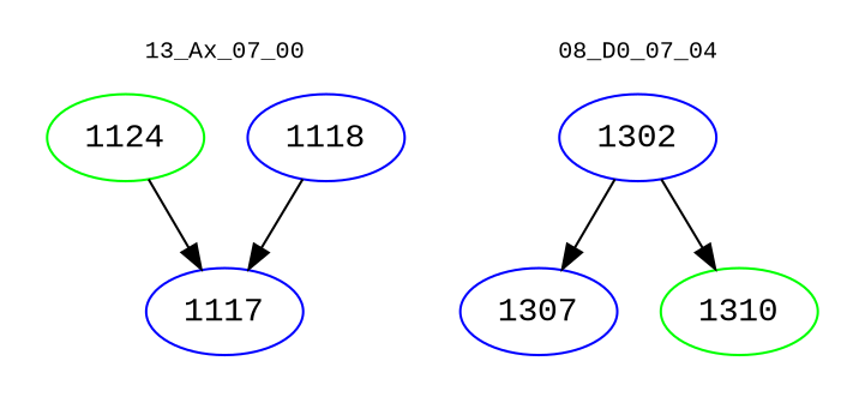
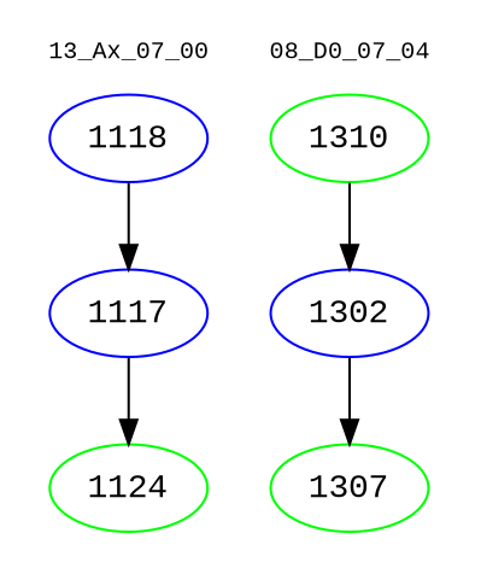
  digraph {
    fontname="Liberation Mono"
    node [color=blue fontname="Liberation Mono"]
    edge [color=black fontname="Liberation Mono"]
    n1 [label=1117]
    n2 [label=1118]
    n3 [color=green label=1124]
    n4 [label=1302]
-   n5 [label=1307]
+   n5 [color=green label=1307]
    n6 [color=green label=1310]
    subgraph cluster_1 {
      color=white
      fontsize=10
      label="13_Ax_07_00"
      n1
      n2
      n3
    }
    subgraph cluster_2 {
      color=white
      fontsize=10
      label="08_D0_07_04"
      n4
      n5
      n6
    }
-   n3 -> n1
+   n1 -> n3
    n2 -> n1
    n4 -> n5
-   n4 -> n6
+   n6 -> n4
  }
